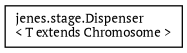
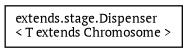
  digraph {
    rankdir=LR
    fontname="PT Serif"
-   n1 [color=black fillcolor=white fontname="PT Serif" fontsize=10 height=0.2 label="jenes.stage.Dispenser\l\< T extends Chromosome \>" shape=record style=filled width=0.4]
+   n1 [color=black fillcolor=white fontname="PT Serif" fontsize=10 height=0.2 label="extends.stage.Dispenser\l\< T extends Chromosome \>" shape=record style=filled width=0.4]
  }
